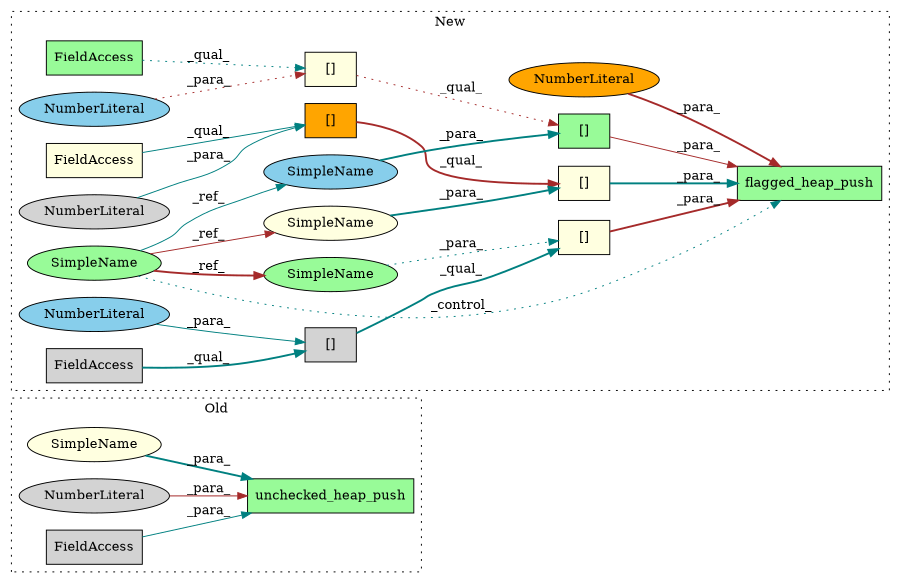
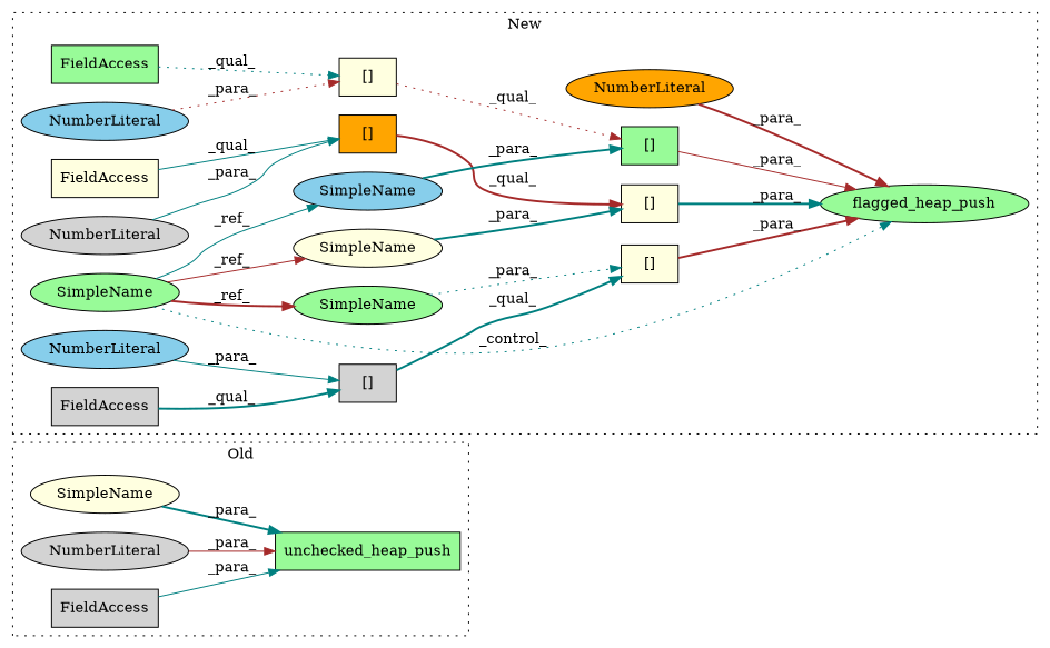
  digraph {
    rankdir=LR
    node [a=2 l=1 shape=box style=filled fillcolor=palegreen]
    edge [color=teal style=bold]
    n1 [a=32 l="20,1" label=unchecked_heap_push s="13936,13968"]
    n2 [a=34 label=NumberLiteral s=13967 shape=ellipse fillcolor=lightgrey]
    n3 [a=22 l=4 label=FieldAccess s=13956 fillcolor=lightgrey]
    n4 [a=42 label=SimpleName s=13961 shape=ellipse fillcolor=lightyellow]
-   n5 [a=32 l="18,1" label=flagged_heap_push s="16763,16819"]
+   n5 [a=32 l="18,1" label=flagged_heap_push s="16763,16819" shape=ellipse]
    n6 [l="8,1" label="[]" s="16781,16790" fillcolor=lightyellow]
    n7 [a=34 label=NumberLiteral s=16818 shape=ellipse fillcolor=orange]
    n8 [l="8,1" label="[]" s="16803,16812" fillcolor=lightyellow]
    n9 [a=42 label=SimpleName s=16516 shape=ellipse]
    n10 [l="5,1" label="[]" s="16803,16809" fillcolor=lightgrey]
    n11 [a=34 label=NumberLiteral s=16808 shape=ellipse fillcolor=skyblue]
    n12 [l="5,1" label="[]" s="16781,16787" fillcolor=orange]
    n13 [a=34 label=NumberLiteral s=16786 shape=ellipse fillcolor=lightgrey]
    n14 [l="8,1" label="[]" s="16792,16801"]
    n15 [a=22 l=4 label=FieldAccess s=16803 fillcolor=lightgrey]
    n16 [l="5,1" label="[]" s="16792,16798" fillcolor=lightyellow]
    n17 [a=34 label=NumberLiteral s=16797 shape=ellipse fillcolor=skyblue]
    n18 [a=22 l=4 label=FieldAccess s=16781 fillcolor=lightyellow]
    n19 [a=22 l=4 label=FieldAccess s=16792]
    n20 [a=42 label=SimpleName s=16789 shape=ellipse fillcolor=lightyellow]
    n21 [a=42 label=SimpleName s=16800 shape=ellipse fillcolor=skyblue]
    n22 [a=42 label=SimpleName s=16811 shape=ellipse]
    subgraph cluster_1 {
      label=Old
      style=dotted
      n1
      n2
      n3
      n4
    }
    subgraph cluster_2 {
      label=New
      style=dotted
      n5
      n6
      n7
      n8
      n9
      n10
      n11
      n12
      n13
      n14
      n15
      n16
      n17
      n18
      n19
      n20
      n21
      n22
    }
    n2 -> n1 [label=_para_ color=brown style=solid]
    n3 -> n1 [label=_para_ style=solid]
    n4 -> n1 [label=_para_]
    n6 -> n5 [label=_para_]
    n7 -> n5 [label=_para_ color=brown]
    n8 -> n5 [label=_para_ color=brown]
    n9 -> n5 [label=_control_ style=dotted]
    n9 -> n20 [label=_ref_ color=brown style=solid]
    n9 -> n21 [label=_ref_ style=solid]
    n9 -> n22 [label=_ref_ color=brown]
    n10 -> n8 [label=_qual_]
    n11 -> n10 [label=_para_ style=solid]
    n12 -> n6 [label=_qual_ color=brown]
    n13 -> n12 [label=_para_ style=solid]
    n14 -> n5 [label=_para_ color=brown style=solid]
    n15 -> n10 [label=_qual_]
    n16 -> n14 [label=_qual_ color=brown style=dotted]
    n17 -> n16 [label=_para_ color=brown style=dotted]
    n18 -> n12 [label=_qual_ style=solid]
    n19 -> n16 [label=_qual_ style=dotted]
    n20 -> n6 [label=_para_]
    n21 -> n14 [label=_para_]
    n22 -> n8 [label=_para_ style=dotted]
  }
